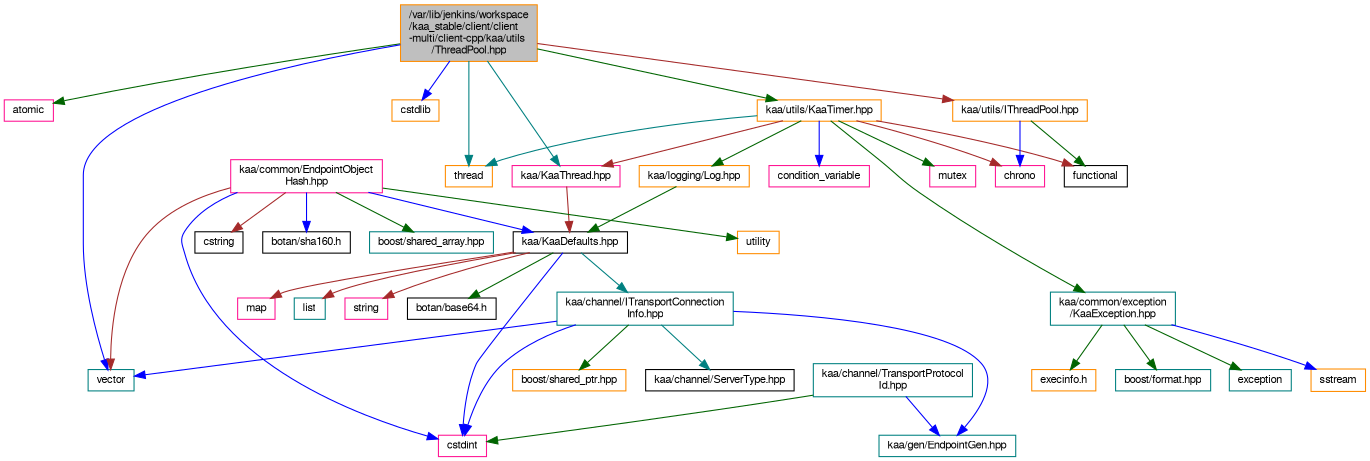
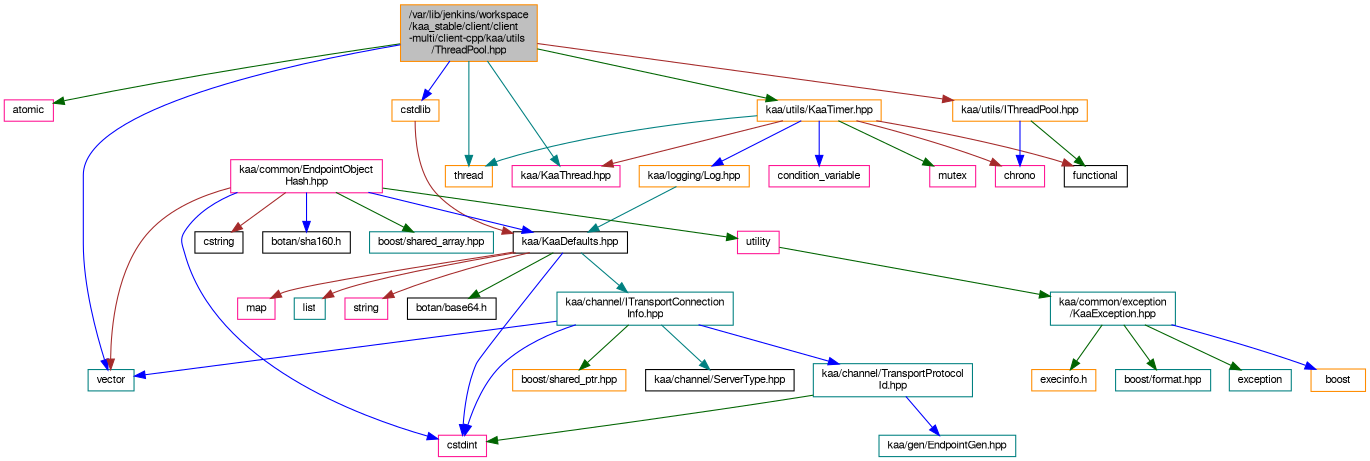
  digraph {
    node [color=darkorange fontname=FreeSans fontsize=10 shape=record]
    edge [color=darkgreen fontname=FreeSans fontsize=10 labelfontname=FreeSans labelfontsize=10 style=solid]
    n1 [fillcolor=grey75 fontcolor=black height=0.2 label="/var/lib/jenkins/workspace\l/kaa_stable/client/client\l-multi/client-cpp/kaa/utils\l/ThreadPool.hpp" style=filled width=0.4]
    n2 [color=deeppink height=0.2 label=atomic width=0.4]
    n3 [height=0.2 label=cstdlib width=0.4]
    n4 [color=teal height=0.2 label=vector width=0.4]
    n5 [height=0.2 label=thread width=0.4]
    n6 [color=deeppink height=0.2 label="kaa/KaaThread.hpp" width=0.4]
    n7 [height=0.2 label="kaa/utils/KaaTimer.hpp" width=0.4]
    n8 [height=0.2 label="kaa/utils/IThreadPool.hpp" width=0.4]
    n9 [color=black height=0.2 label="kaa/KaaDefaults.hpp" width=0.4]
    n10 [color=deeppink height=0.2 label=chrono width=0.4]
    n11 [color=deeppink height=0.2 label=mutex width=0.4]
    n12 [color=black height=0.2 label=functional width=0.4]
    n13 [color=deeppink height=0.2 label=condition_variable width=0.4]
    n14 [height=0.2 label="kaa/logging/Log.hpp" width=0.4]
    n15 [color=teal height=0.2 label="kaa/common/exception\l/KaaException.hpp" width=0.4]
    n16 [color=deeppink height=0.2 label=map width=0.4]
    n17 [color=teal height=0.2 label=list width=0.4]
    n18 [color=deeppink height=0.2 label=string width=0.4]
    n19 [color=black height=0.2 label="botan/base64.h" width=0.4]
    n20 [color=deeppink height=0.2 label=cstdint width=0.4]
    n21 [color=teal height=0.2 label="kaa/channel/ITransportConnection\lInfo.hpp" width=0.4]
    n22 [color=deeppink height=0.2 label="kaa/common/EndpointObject\lHash.hpp" width=0.4]
-   n23 [height=0.2 label=utility width=0.4]
+   n23 [color=deeppink height=0.2 label=utility width=0.4]
    n24 [color=black height=0.2 label=cstring width=0.4]
    n25 [color=black height=0.2 label="botan/sha160.h" width=0.4]
    n26 [color=teal height=0.2 label="boost/shared_array.hpp" width=0.4]
    n27 [height=0.2 label="boost/shared_ptr.hpp" width=0.4]
    n28 [color=black height=0.2 label="kaa/channel/ServerType.hpp" width=0.4]
    n29 [color=teal height=0.2 label="kaa/channel/TransportProtocol\lId.hpp" width=0.4]
    n30 [color=teal height=0.2 label="kaa/gen/EndpointGen.hpp" width=0.4]
    n31 [color=teal height=0.2 label="boost/format.hpp" width=0.4]
    n32 [color=teal height=0.2 label=exception width=0.4]
-   n33 [height=0.2 label=sstream width=0.4]
+   n33 [height=0.2 label=boost width=0.4]
    n34 [height=0.2 label="execinfo.h" width=0.4]
    n1 -> n2
    n1 -> n3 [color=blue]
    n1 -> n4 [color=blue]
    n1 -> n5 [color=teal]
    n1 -> n6 [color=teal]
    n1 -> n7
    n1 -> n8 [color=brown]
-   n6 -> n9 [color=brown]
+   n3 -> n9 [color=brown]
    n7 -> n5 [color=teal]
    n7 -> n6 [color=brown]
    n7 -> n10 [color=brown]
    n7 -> n11
    n7 -> n12 [color=brown]
    n7 -> n13 [color=blue]
-   n7 -> n14
-   n7 -> n15
+   n7 -> n14 [color=blue]
+   n23 -> n15
    n8 -> n10 [color=blue]
    n8 -> n12
    n9 -> n16 [color=brown]
    n9 -> n17 [color=brown]
    n9 -> n18 [color=brown]
    n9 -> n19
    n9 -> n20 [color=blue]
    n9 -> n21 [color=teal]
-   n14 -> n9
+   n14 -> n9 [color=teal]
    n15 -> n31
    n15 -> n32
    n15 -> n33 [color=blue]
    n15 -> n34
    n21 -> n4 [color=blue]
    n21 -> n20 [color=blue]
    n21 -> n27
    n21 -> n28 [color=teal]
-   n21 -> n30 [color=blue]
+   n21 -> n29 [color=blue]
    n22 -> n4 [color=brown]
    n22 -> n9 [color=blue]
    n22 -> n20 [color=blue]
    n22 -> n23
    n22 -> n24 [color=brown]
    n22 -> n25 [color=blue]
    n22 -> n26
    n29 -> n20
    n29 -> n30 [color=blue]
  }
